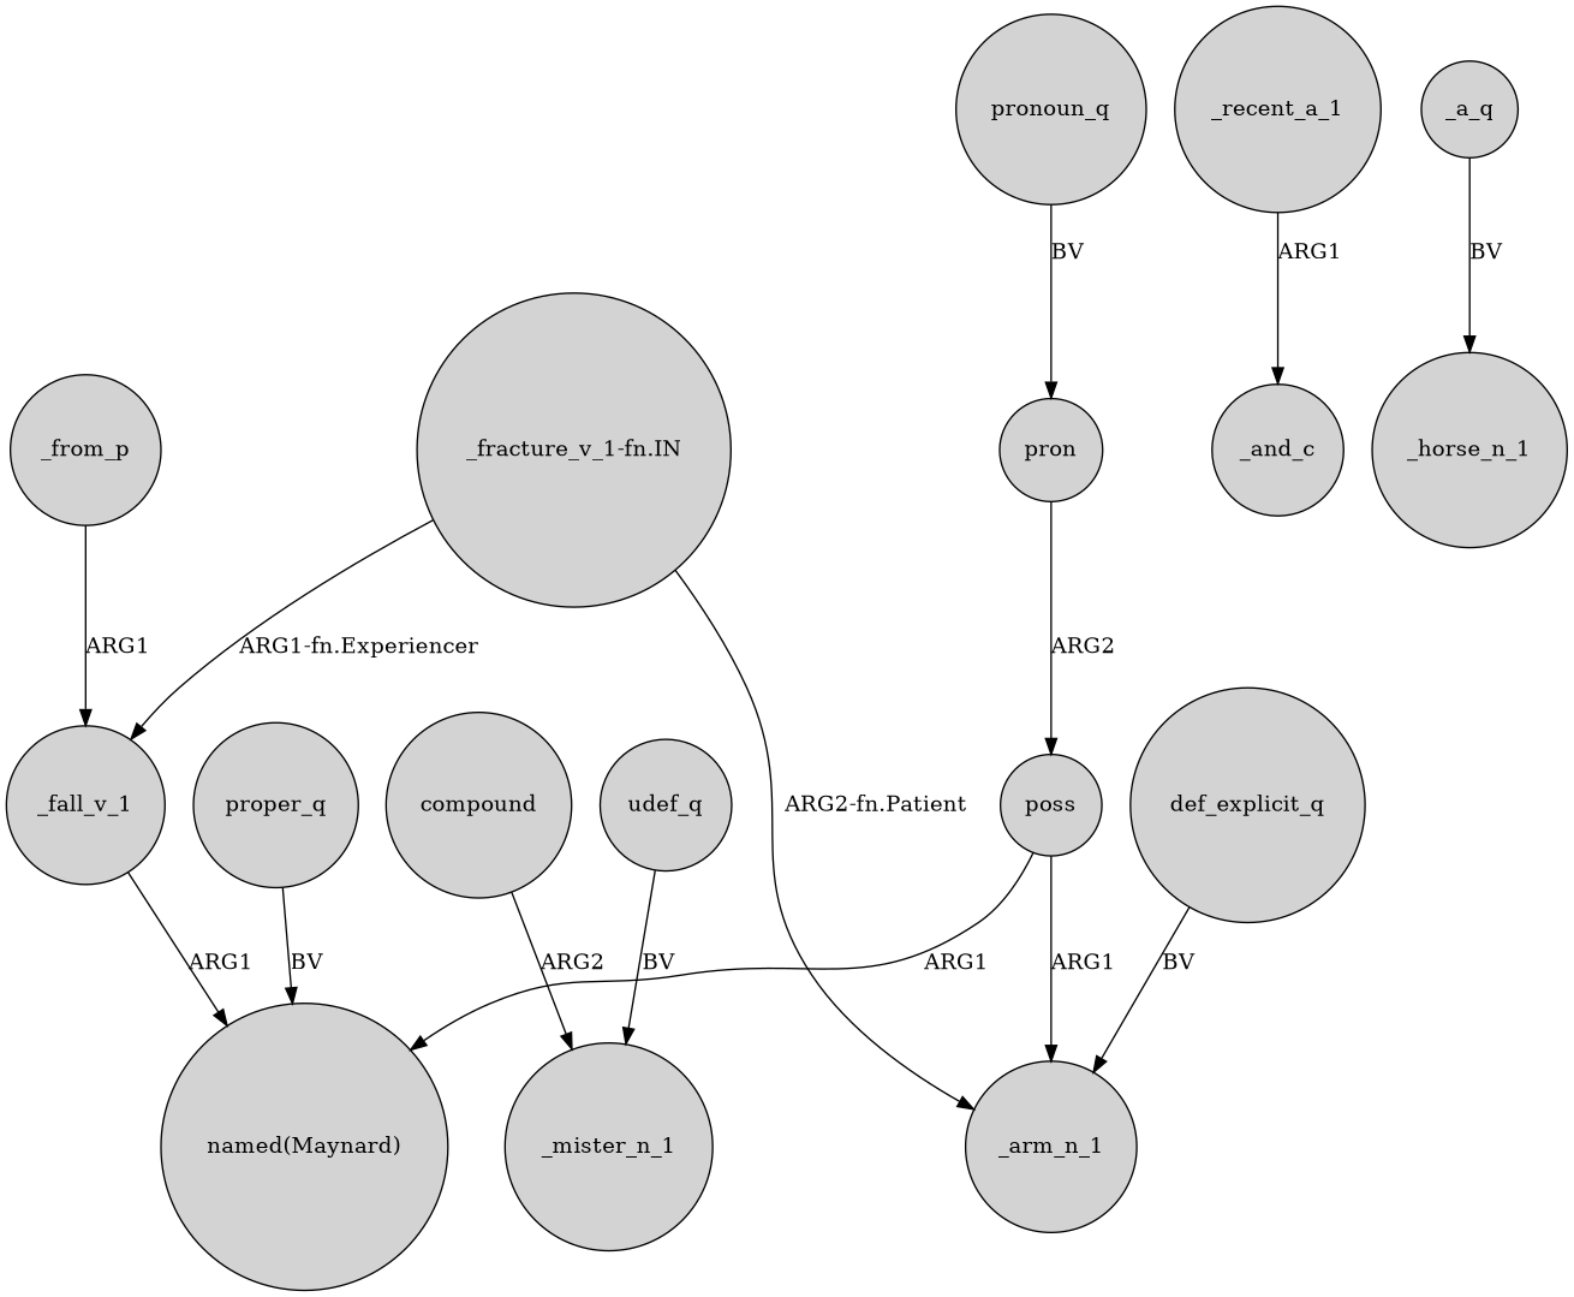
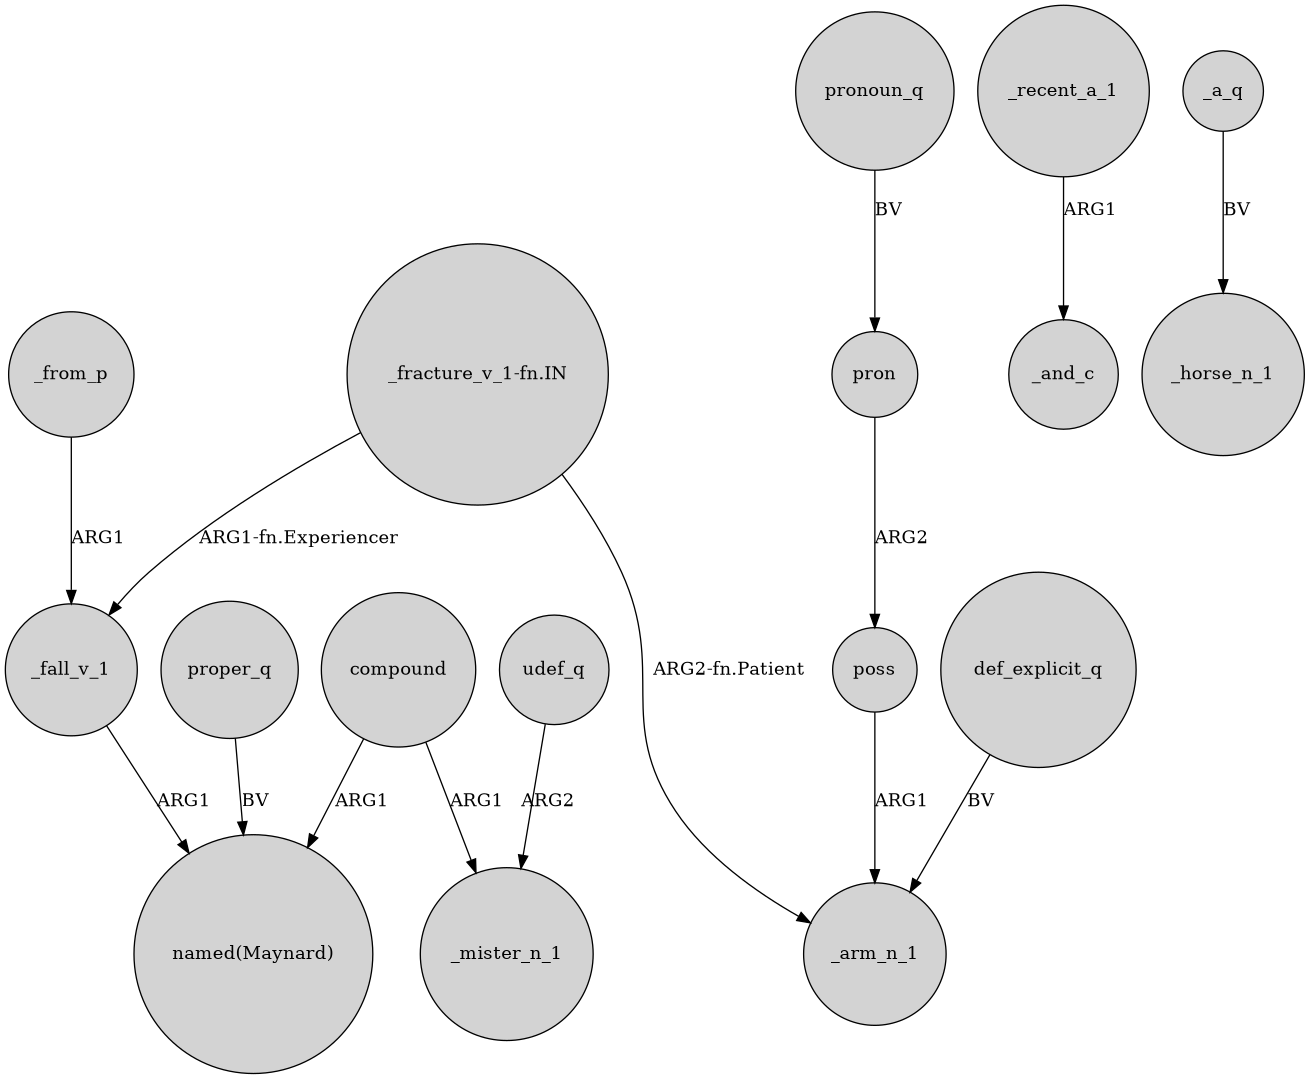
  digraph {
    node [shape=circle style=filled]
    compound
    "named(Maynard)"
    _mister_n_1
    udef_q
    _fall_v_1
    _from_p
    "_fracture_v_1-fn.IN"
    _arm_n_1
    poss
    pron
    _recent_a_1
    _and_c
    def_explicit_q
    _a_q
    _horse_n_1
    proper_q
    pronoun_q
-   poss -> "named(Maynard)" [label=ARG1]
-   compound -> _mister_n_1 [label=ARG2]
-   udef_q -> _mister_n_1 [label=BV]
+   compound -> "named(Maynard)" [label=ARG1]
+   compound -> _mister_n_1 [label=ARG1]
+   udef_q -> _mister_n_1 [label=ARG2]
    _fall_v_1 -> "named(Maynard)" [label=ARG1]
    _from_p -> _fall_v_1 [label=ARG1]
    "_fracture_v_1-fn.IN" -> _fall_v_1 [label="ARG1-fn.Experiencer"]
    "_fracture_v_1-fn.IN" -> _arm_n_1 [label="ARG2-fn.Patient"]
    poss -> _arm_n_1 [label=ARG1]
    pron -> poss [label=ARG2]
    _recent_a_1 -> _and_c [label=ARG1]
    def_explicit_q -> _arm_n_1 [label=BV]
    _a_q -> _horse_n_1 [label=BV]
    proper_q -> "named(Maynard)" [label=BV]
    pronoun_q -> pron [label=BV]
  }
